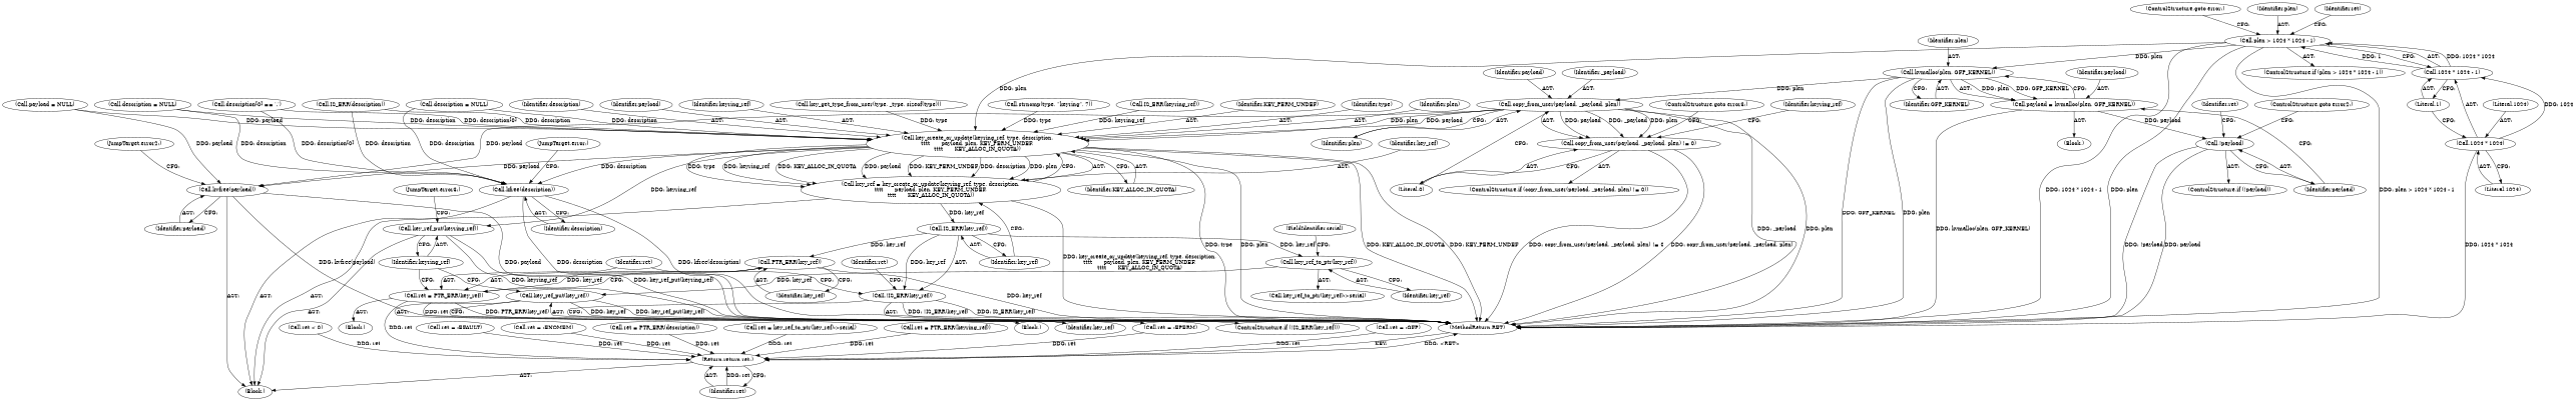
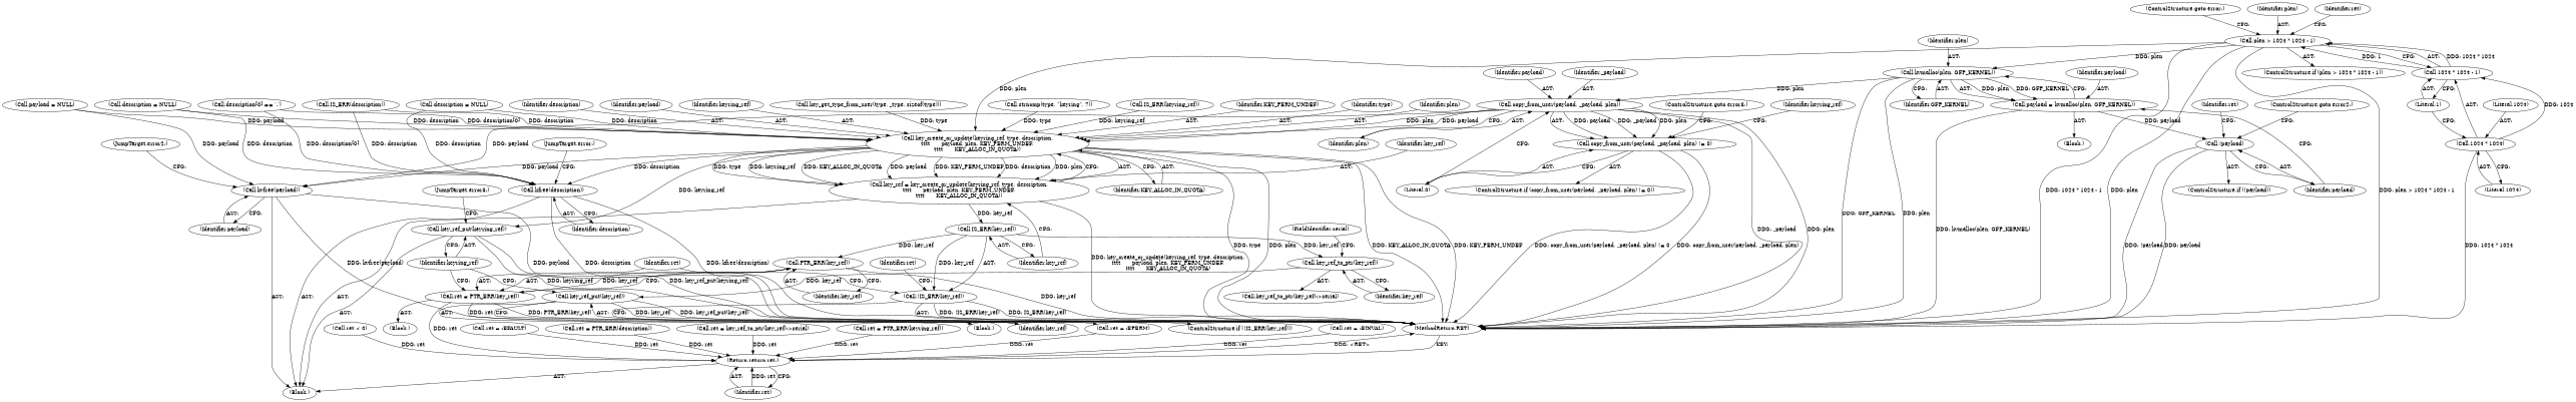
  digraph {
    n1 [label="(Call,copy_from_user(payload, _payload, plen))"]
    n2 [label="(Call,copy_from_user(payload, _payload, plen) != 0)"]
    n3 [label="(Call,key_create_or_update(keyring_ref, type, description,\n\t\t\t\t       payload, plen, KEY_PERM_UNDEF,\n\t\t\t\t       KEY_ALLOC_IN_QUOTA))"]
    n4 [label="(Call,kvfree(payload))"]
    n5 [label="(Identifier,plen)"]
    n6 [label="(MethodReturn,RET)"]
    n7 [label="(Literal,0)"]
    n8 [label="(ControlStructure,if (copy_from_user(payload, _payload, plen) != 0))"]
    n9 [label="(Call,key_ref = key_create_or_update(keyring_ref, type, description,\n\t\t\t\t       payload, plen, KEY_PERM_UNDEF,\n\t\t\t\t       KEY_ALLOC_IN_QUOTA))"]
    n10 [label="(Call,key_ref_put(keyring_ref))"]
    n11 [label="(Call,kfree(description))"]
    n12 [label="(Identifier,KEY_ALLOC_IN_QUOTA)"]
    n13 [label="(Block,)"]
    n14 [label="(Identifier,payload)"]
    n15 [label="(Return,return ret;)"]
    n16 [label="(Call,!payload)"]
    n17 [label="(Identifier,payload)"]
    n18 [label="(ControlStructure,if (!payload))"]
    n19 [label="(Call,payload = kvmalloc(plen, GFP_KERNEL))"]
    n20 [label="(Call,kvmalloc(plen, GFP_KERNEL))"]
    n21 [label="(Block,)"]
    n22 [label="(Identifier,GFP_KERNEL)"]
    n23 [label="(Call,plen > 1024 * 1024 - 1)"]
    n24 [label="(Call,1024 * 1024 - 1)"]
    n25 [label="(ControlStructure,if (plen > 1024 * 1024 - 1))"]
    n26 [label="(Literal,1)"]
    n27 [label="(Call,1024 * 1024)"]
    n28 [label="(Literal,1024)"]
    n29 [label="(Call,IS_ERR(key_ref))"]
    n30 [label="(Identifier,keyring_ref)"]
    n31 [label="(Identifier,description)"]
    n32 [label="(Call,!IS_ERR(key_ref))"]
    n33 [label="(Call,key_ref_to_ptr(key_ref))"]
    n34 [label="(Call,PTR_ERR(key_ref))"]
    n35 [label="(Identifier,key_ref)"]
    n36 [label="(ControlStructure,if (!IS_ERR(key_ref)))"]
    n37 [label="(Call,ret = -EPERM)"]
    n38 [label="(Call,key_ref_put(key_ref))"]
    n39 [label="(Call,key_ref_to_ptr(key_ref)->serial)"]
    n40 [label="(Identifier,key_ref)"]
    n41 [label="(Call,ret = PTR_ERR(key_ref))"]
    n42 [label="(Identifier,key_ref)"]
    n43 [label="(Block,)"]
    n44 [label="(Identifier,key_ref)"]
    n45 [label="(Block,)"]
    n46 [label="(Identifier,ret)"]
    n47 [label="(JumpTarget,error2:)"]
    n48 [label="(Call,strncmp(type, \"keyring\", 7))"]
    n49 [label="(JumpTarget,error:)"]
-   n50 [label="(Call,ret = -GFP)"]
+   n50 [label="(Call,ret = -EINVAL)"]
    n51 [label="(ControlStructure,goto error;)"]
    n52 [label="(Identifier,ret)"]
    n53 [label="(Call,IS_ERR(keyring_ref))"]
    n54 [label="(Identifier,KEY_PERM_UNDEF)"]
    n55 [label="(Identifier,plen)"]
    n56 [label="(Call,payload = NULL)"]
    n57 [label="(Call,IS_ERR(description))"]
    n58 [label="(ControlStructure,goto error3;)"]
    n59 [label="(Identifier,payload)"]
    n60 [label="(Call,ret < 0)"]
    n61 [label="(Identifier,ret)"]
    n62 [label="(Identifier,ret)"]
    n63 [label="(Identifier,ret)"]
    n64 [label="(Identifier,key_ref)"]
    n65 [label="(Identifier,_payload)"]
    n66 [label="(Call,description = NULL)"]
    n67 [label="(Identifier,type)"]
    n68 [label="(Call,ret = -EFAULT)"]
    n69 [label="(Literal,1024)"]
    n70 [label="(Identifier,plen)"]
    n71 [label="(Identifier,keyring_ref)"]
    n72 [label="(Identifier,payload)"]
-   n73 [label="(Call,ret = -ENOMEM)"]
    n74 [label="(Identifier,description)"]
    n75 [label="(Identifier,payload)"]
    n76 [label="(Identifier,keyring_ref)"]
    n77 [label="(Call,description = NULL)"]
    n78 [label="(Identifier,plen)"]
    n79 [label="(ControlStructure,goto error2;)"]
    n80 [label="(Call,ret = PTR_ERR(description))"]
    n81 [label="(JumpTarget,error3:)"]
    n82 [label="(Call,description[0] == '.')"]
    n83 [label="(Call,key_get_type_from_user(type, _type, sizeof(type)))"]
    n84 [label="(FieldIdentifier,serial)"]
    n85 [label="(Call,ret = key_ref_to_ptr(key_ref)->serial)"]
    n86 [label="(Call,ret = PTR_ERR(keyring_ref))"]
    n1 -> n2 [label="AST: "]
    n1 -> n2 [label="DDG: payload"]
    n1 -> n2 [label="DDG: _payload"]
    n1 -> n2 [label="DDG: plen"]
    n1 -> n3 [label="DDG: payload"]
    n1 -> n3 [label="DDG: plen"]
    n1 -> n4 [label="DDG: payload"]
    n1 -> n5 [label="CFG: "]
    n1 -> n6 [label="DDG: _payload"]
    n1 -> n6 [label="DDG: plen"]
    n2 -> n6 [label="DDG: copy_from_user(payload, _payload, plen)"]
    n2 -> n6 [label="DDG: copy_from_user(payload, _payload, plen) != 0"]
    n2 -> n7 [label="CFG: "]
    n2 -> n8 [label="AST: "]
    n3 -> n4 [label="DDG: payload"]
    n3 -> n6 [label="DDG: type"]
    n3 -> n6 [label="DDG: plen"]
    n3 -> n6 [label="DDG: KEY_ALLOC_IN_QUOTA"]
    n3 -> n6 [label="DDG: KEY_PERM_UNDEF"]
    n3 -> n9 [label="AST: "]
    n3 -> n9 [label="DDG: type"]
    n3 -> n9 [label="DDG: keyring_ref"]
    n3 -> n9 [label="DDG: KEY_ALLOC_IN_QUOTA"]
    n3 -> n9 [label="DDG: payload"]
    n3 -> n9 [label="DDG: KEY_PERM_UNDEF"]
    n3 -> n9 [label="DDG: description"]
    n3 -> n9 [label="DDG: plen"]
    n3 -> n10 [label="DDG: keyring_ref"]
    n3 -> n11 [label="DDG: description"]
    n3 -> n12 [label="CFG: "]
    n4 -> n6 [label="DDG: kvfree(payload)"]
    n4 -> n6 [label="DDG: payload"]
    n4 -> n13 [label="AST: "]
    n4 -> n14 [label="CFG: "]
    n5 -> n1 [label="AST: "]
    n6 -> n15 [label="KEY: "]
    n7 -> n1 [label="CFG: "]
    n7 -> n2 [label="AST: "]
    n9 -> n3 [label="CFG: "]
    n9 -> n6 [label="DDG: key_create_or_update(keyring_ref, type, description,\n\t\t\t\t       payload, plen, KEY_PERM_UNDEF,\n\t\t\t\t       KEY_ALLOC_IN_QUOTA)"]
    n9 -> n13 [label="AST: "]
    n9 -> n29 [label="DDG: key_ref"]
    n10 -> n6 [label="DDG: keyring_ref"]
    n10 -> n6 [label="DDG: key_ref_put(keyring_ref)"]
    n10 -> n13 [label="AST: "]
    n10 -> n30 [label="CFG: "]
    n11 -> n6 [label="DDG: description"]
    n11 -> n6 [label="DDG: kfree(description)"]
    n11 -> n13 [label="AST: "]
    n11 -> n31 [label="CFG: "]
    n12 -> n3 [label="AST: "]
    n14 -> n4 [label="AST: "]
    n15 -> n6 [label="DDG: <RET>"]
    n15 -> n13 [label="AST: "]
    n15 -> n46 [label="CFG: "]
    n16 -> n6 [label="DDG: !payload"]
    n16 -> n6 [label="DDG: payload"]
    n16 -> n17 [label="CFG: "]
    n16 -> n18 [label="AST: "]
    n17 -> n16 [label="AST: "]
    n17 -> n19 [label="CFG: "]
    n19 -> n6 [label="DDG: kvmalloc(plen, GFP_KERNEL)"]
    n19 -> n16 [label="DDG: payload"]
    n19 -> n20 [label="CFG: "]
    n19 -> n21 [label="AST: "]
    n20 -> n1 [label="DDG: plen"]
    n20 -> n6 [label="DDG: GFP_KERNEL"]
    n20 -> n6 [label="DDG: plen"]
    n20 -> n19 [label="AST: "]
    n20 -> n19 [label="DDG: plen"]
    n20 -> n19 [label="DDG: GFP_KERNEL"]
    n20 -> n22 [label="CFG: "]
    n22 -> n20 [label="AST: "]
    n23 -> n3 [label="DDG: plen"]
    n23 -> n6 [label="DDG: 1024 * 1024 - 1"]
    n23 -> n6 [label="DDG: plen"]
    n23 -> n6 [label="DDG: plen > 1024 * 1024 - 1"]
    n23 -> n20 [label="DDG: plen"]
    n23 -> n24 [label="CFG: "]
    n23 -> n25 [label="AST: "]
    n24 -> n23 [label="AST: "]
    n24 -> n23 [label="DDG: 1024 * 1024"]
    n24 -> n23 [label="DDG: 1"]
    n24 -> n26 [label="CFG: "]
    n26 -> n24 [label="AST: "]
    n26 -> n27 [label="CFG: "]
    n27 -> n6 [label="DDG: 1024 * 1024"]
    n27 -> n24 [label="AST: "]
    n27 -> n24 [label="DDG: 1024"]
    n27 -> n28 [label="CFG: "]
    n28 -> n27 [label="AST: "]
    n29 -> n32 [label="AST: "]
    n29 -> n32 [label="DDG: key_ref"]
    n29 -> n33 [label="DDG: key_ref"]
    n29 -> n34 [label="DDG: key_ref"]
    n29 -> n35 [label="CFG: "]
    n30 -> n10 [label="AST: "]
    n30 -> n38 [label="CFG: "]
    n30 -> n41 [label="CFG: "]
    n31 -> n11 [label="AST: "]
    n32 -> n6 [label="DDG: !IS_ERR(key_ref)"]
    n32 -> n6 [label="DDG: IS_ERR(key_ref)"]
    n32 -> n36 [label="AST: "]
    n32 -> n37 [label="CFG: "]
    n33 -> n38 [label="DDG: key_ref"]
    n33 -> n39 [label="AST: "]
    n33 -> n40 [label="CFG: "]
    n34 -> n6 [label="DDG: key_ref"]
    n34 -> n41 [label="AST: "]
    n34 -> n41 [label="DDG: key_ref"]
    n34 -> n42 [label="CFG: "]
    n35 -> n9 [label="CFG: "]
    n35 -> n29 [label="AST: "]
    n37 -> n15 [label="DDG: ret"]
    n38 -> n6 [label="DDG: key_ref_put(key_ref)"]
    n38 -> n6 [label="DDG: key_ref"]
    n38 -> n43 [label="AST: "]
    n38 -> n44 [label="CFG: "]
    n40 -> n33 [label="AST: "]
    n41 -> n6 [label="DDG: ret"]
    n41 -> n6 [label="DDG: PTR_ERR(key_ref)"]
    n41 -> n15 [label="DDG: ret"]
    n41 -> n34 [label="CFG: "]
    n41 -> n45 [label="AST: "]
    n42 -> n34 [label="AST: "]
    n44 -> n38 [label="AST: "]
    n46 -> n15 [label="AST: "]
    n46 -> n15 [label="DDG: ret"]
    n47 -> n4 [label="CFG: "]
    n48 -> n3 [label="DDG: type"]
    n49 -> n11 [label="CFG: "]
    n50 -> n15 [label="DDG: ret"]
    n51 -> n23 [label="CFG: "]
    n52 -> n32 [label="CFG: "]
    n52 -> n41 [label="AST: "]
    n53 -> n3 [label="DDG: keyring_ref"]
    n54 -> n3 [label="AST: "]
    n55 -> n23 [label="AST: "]
    n56 -> n3 [label="DDG: payload"]
    n56 -> n4 [label="DDG: payload"]
    n57 -> n3 [label="DDG: description"]
    n57 -> n11 [label="DDG: description"]
    n58 -> n2 [label="CFG: "]
    n59 -> n1 [label="AST: "]
    n60 -> n15 [label="DDG: ret"]
    n61 -> n32 [label="CFG: "]
    n62 -> n16 [label="CFG: "]
    n63 -> n23 [label="CFG: "]
    n64 -> n9 [label="AST: "]
    n65 -> n1 [label="AST: "]
    n66 -> n3 [label="DDG: description"]
    n66 -> n11 [label="DDG: description"]
    n67 -> n3 [label="AST: "]
    n68 -> n15 [label="DDG: ret"]
    n69 -> n27 [label="AST: "]
    n70 -> n3 [label="AST: "]
    n71 -> n2 [label="CFG: "]
    n72 -> n19 [label="AST: "]
-   n73 -> n15 [label="DDG: ret"]
    n74 -> n3 [label="AST: "]
    n75 -> n3 [label="AST: "]
    n76 -> n3 [label="AST: "]
    n77 -> n3 [label="DDG: description"]
    n77 -> n11 [label="DDG: description"]
    n78 -> n20 [label="AST: "]
    n79 -> n16 [label="CFG: "]
    n80 -> n15 [label="DDG: ret"]
    n81 -> n10 [label="CFG: "]
    n82 -> n3 [label="DDG: description[0]"]
    n82 -> n11 [label="DDG: description[0]"]
    n83 -> n3 [label="DDG: type"]
    n84 -> n33 [label="CFG: "]
    n85 -> n15 [label="DDG: ret"]
    n86 -> n15 [label="DDG: ret"]
  }
